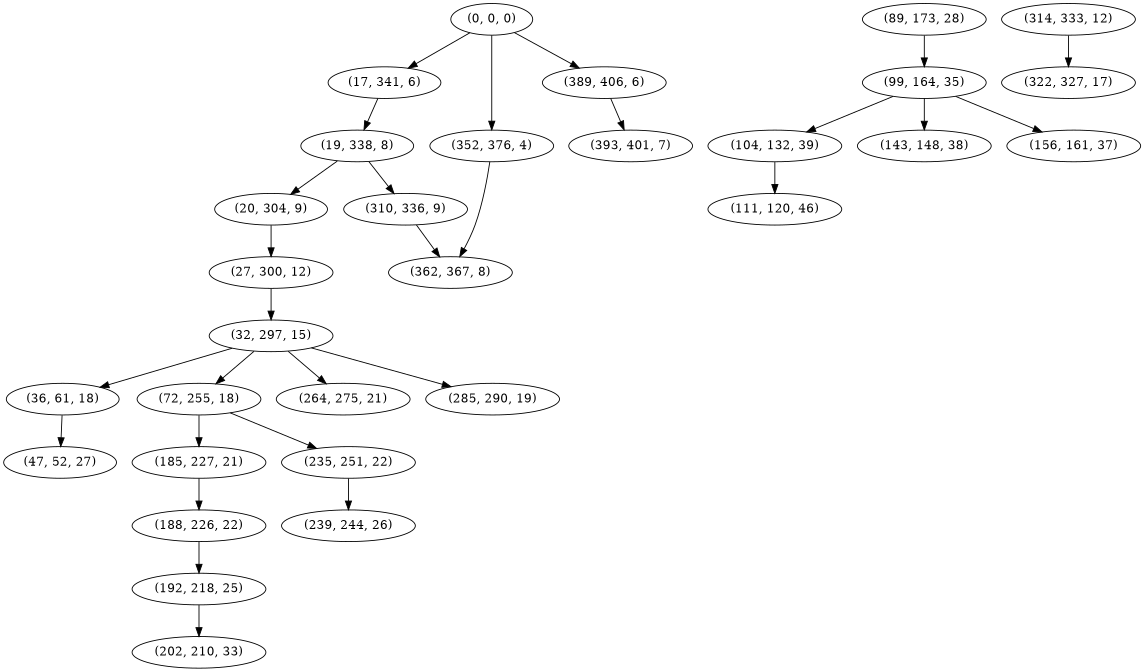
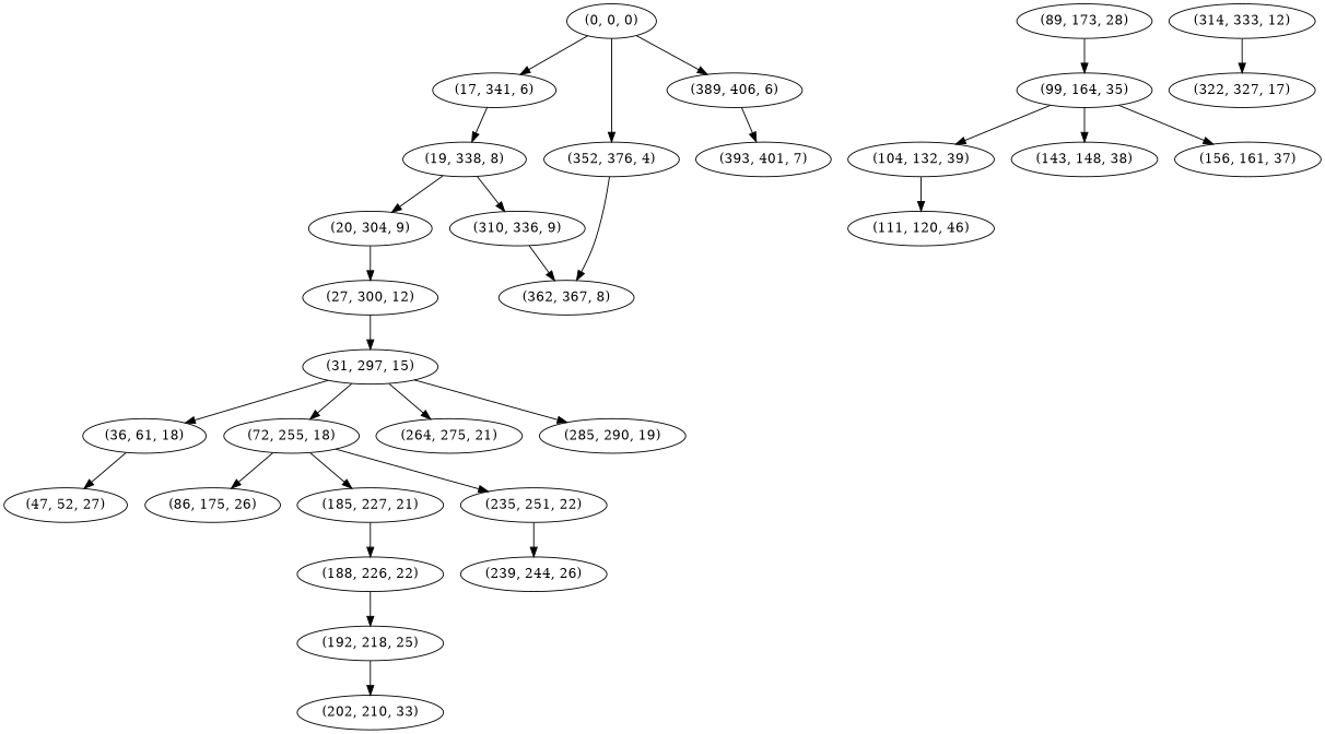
  digraph {
    "(0, 0, 0)"
    "(17, 341, 6)"
    "(352, 376, 4)"
    "(389, 406, 6)"
    "(19, 338, 8)"
    "(362, 367, 8)"
    "(393, 401, 7)"
    "(20, 304, 9)"
    "(310, 336, 9)"
    "(27, 300, 12)"
-   "(31, 297, 15)" [label="(32, 297, 15)"]
+   "(31, 297, 15)"
    "(36, 61, 18)"
    "(72, 255, 18)"
    "(264, 275, 21)"
    "(285, 290, 19)"
    "(47, 52, 27)"
+   "(86, 175, 26)"
    "(185, 227, 21)"
    "(235, 251, 22)"
    "(188, 226, 22)"
    "(239, 244, 26)"
    "(89, 173, 28)"
    "(99, 164, 35)"
    "(104, 132, 39)"
    "(143, 148, 38)"
    "(156, 161, 37)"
    n27 [label="(111, 120, 46)"]
    "(192, 218, 25)"
    "(202, 210, 33)"
    "(314, 333, 12)"
    "(322, 327, 17)"
    "(0, 0, 0)" -> "(17, 341, 6)"
    "(0, 0, 0)" -> "(352, 376, 4)"
    "(0, 0, 0)" -> "(389, 406, 6)"
    "(17, 341, 6)" -> "(19, 338, 8)"
    "(352, 376, 4)" -> "(362, 367, 8)"
    "(389, 406, 6)" -> "(393, 401, 7)"
    "(19, 338, 8)" -> "(20, 304, 9)"
    "(19, 338, 8)" -> "(310, 336, 9)"
    "(20, 304, 9)" -> "(27, 300, 12)"
    "(310, 336, 9)" -> "(362, 367, 8)"
    "(27, 300, 12)" -> "(31, 297, 15)"
    "(31, 297, 15)" -> "(36, 61, 18)"
    "(31, 297, 15)" -> "(72, 255, 18)"
    "(31, 297, 15)" -> "(264, 275, 21)"
    "(31, 297, 15)" -> "(285, 290, 19)"
    "(36, 61, 18)" -> "(47, 52, 27)"
+   "(72, 255, 18)" -> "(86, 175, 26)"
    "(72, 255, 18)" -> "(185, 227, 21)"
    "(72, 255, 18)" -> "(235, 251, 22)"
    "(185, 227, 21)" -> "(188, 226, 22)"
    "(235, 251, 22)" -> "(239, 244, 26)"
    "(188, 226, 22)" -> "(192, 218, 25)"
    "(89, 173, 28)" -> "(99, 164, 35)"
    "(99, 164, 35)" -> "(104, 132, 39)"
    "(99, 164, 35)" -> "(143, 148, 38)"
    "(99, 164, 35)" -> "(156, 161, 37)"
    "(104, 132, 39)" -> n27
    "(192, 218, 25)" -> "(202, 210, 33)"
    "(314, 333, 12)" -> "(322, 327, 17)"
  }
